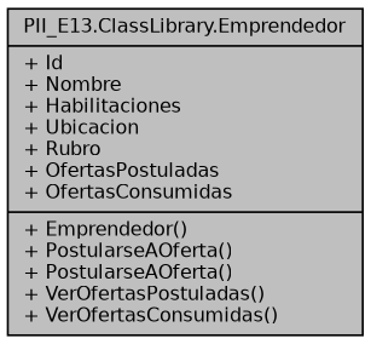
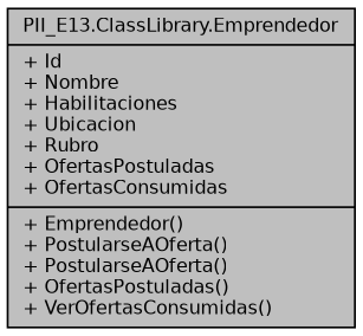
  digraph {
-   n1 [color=black fillcolor=grey75 fontcolor=black fontname=Helvetica fontsize=10 height=0.2 label="{PII_E13.ClassLibrary.Emprendedor\n|+ Id\l+ Nombre\l+ Habilitaciones\l+ Ubicacion\l+ Rubro\l+ OfertasPostuladas\l+ OfertasConsumidas\l|+ Emprendedor()\l+ PostularseAOferta()\l+ PostularseAOferta()\l+ VerOfertasPostuladas()\l+ VerOfertasConsumidas()\l}" shape=record style=filled width=0.4]
+   n1 [color=black fillcolor=grey75 fontcolor=black fontname=Helvetica fontsize=10 height=0.2 label="{PII_E13.ClassLibrary.Emprendedor\n|+ Id\l+ Nombre\l+ Habilitaciones\l+ Ubicacion\l+ Rubro\l+ OfertasPostuladas\l+ OfertasConsumidas\l|+ Emprendedor()\l+ PostularseAOferta()\l+ PostularseAOferta()\l+ OfertasPostuladas()\l+ VerOfertasConsumidas()\l}" shape=record style=filled width=0.4]
  }
